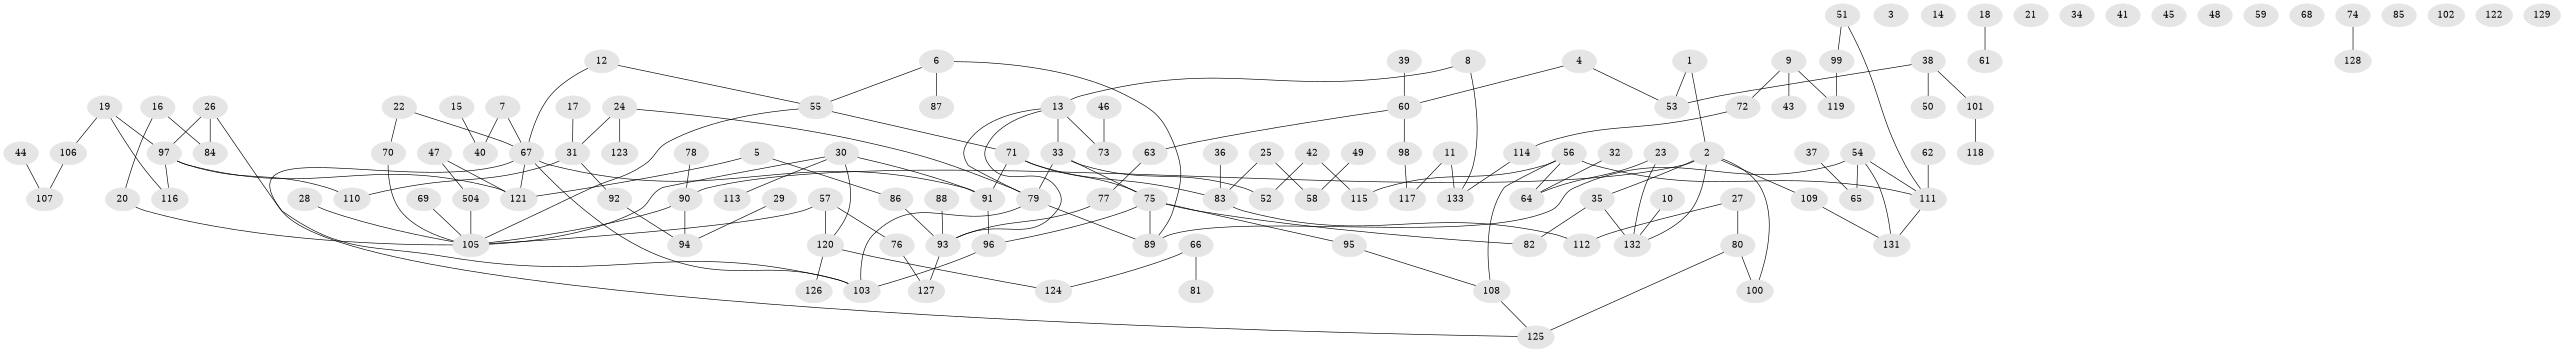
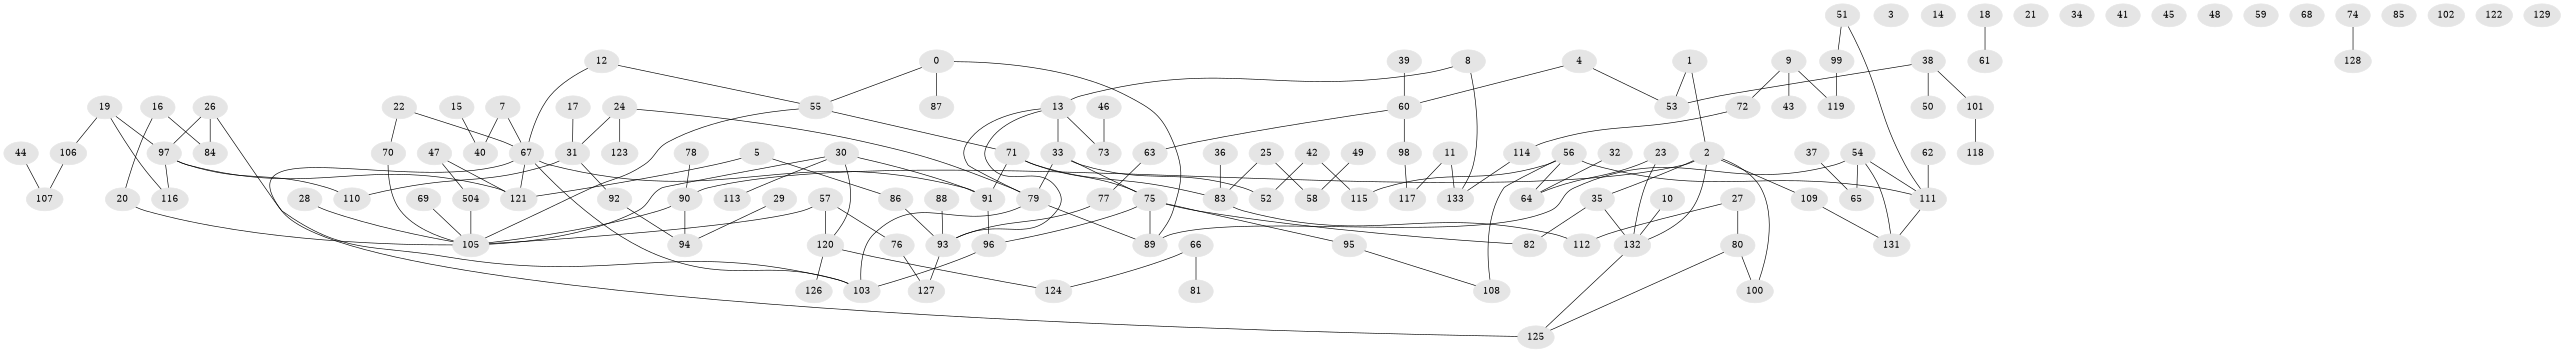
  graph {
    node [color=gray90 style=filled]
    1
    2
    53
    35
    90
    100
    109
    132
    82
    105
    94
    131
    3
    4
    60
    63
    98
    5
    86
    121
    93
-   6
+   6 [label=0]
    55
    87
    89
    71
    7
    40
    67
    103
    91
    125
    8
    13
    133
    33
    73
    79
    9
    43
    72
    119
    114
    10
    11
    117
    12
    52
    75
    127
    14
    15
    16
    20
    84
    17
    31
    92
    110
    18
    61
    19
    97
    106
    116
    107
    21
    22
    70
    23
    64
    24
    123
    25
    58
    83
    112
    26
    27
    80
    28
    29
    30
    113
    120
    96
    124
    126
    32
    95
    34
    36
    37
    65
    38
    50
    101
    118
    39
    41
    42
    115
    44
    45
    46
    47
    n107 [label=504]
    48
    49
    51
    99
    111
    54
    56
    108
    57
    76
    59
    77
    62
    66
    81
    68
    69
    74
    128
    78
    85
    88
    102
    122
    129
    1 -- 2
    1 -- 53
    2 -- 35
    2 -- 90
    2 -- 100
    2 -- 109
    2 -- 132
    35 -- 132
    35 -- 82
    90 -- 105
    90 -- 94
    109 -- 131
    4 -- 53
    4 -- 60
    60 -- 63
    60 -- 98
    63 -- 77
    98 -- 117
    5 -- 86
    5 -- 121
    86 -- 93
    93 -- 127
    6 -- 55
    6 -- 87
    6 -- 89
    55 -- 105
    55 -- 71
    71 -- 91
    71 -- 75
    71 -- 83
    7 -- 40
    7 -- 67
    67 -- 121
    67 -- 103
    67 -- 91
    67 -- 125
    91 -- 96
    8 -- 13
    8 -- 133
    13 -- 93
    13 -- 33
    13 -- 73
    13 -- 79
    33 -- 79
    33 -- 52
    33 -- 75
    79 -- 89
    79 -- 103
    9 -- 43
    9 -- 72
    9 -- 119
    72 -- 114
    114 -- 133
    10 -- 132
    11 -- 133
    11 -- 117
    12 -- 55
    12 -- 67
    75 -- 82
    75 -- 89
    75 -- 96
    75 -- 95
    15 -- 40
    16 -- 20
    16 -- 84
    20 -- 105
    17 -- 31
    31 -- 92
    31 -- 110
    92 -- 94
    18 -- 61
    19 -- 97
    19 -- 106
    19 -- 116
    97 -- 121
    97 -- 110
    97 -- 116
    106 -- 107
    22 -- 67
    22 -- 70
    70 -- 105
    23 -- 132
    23 -- 64
    24 -- 79
    24 -- 31
    24 -- 123
    25 -- 58
    25 -- 83
    83 -- 112
    26 -- 103
    26 -- 84
    26 -- 97
    27 -- 112
    27 -- 80
    80 -- 100
    80 -- 125
    28 -- 105
    29 -- 94
    30 -- 105
    30 -- 91
    30 -- 113
    30 -- 120
    120 -- 124
    120 -- 126
    96 -- 103
    32 -- 64
    95 -- 108
    36 -- 83
    37 -- 65
    38 -- 53
    38 -- 50
    38 -- 101
    101 -- 118
    39 -- 60
    42 -- 52
    42 -- 115
    44 -- 107
    46 -- 73
    47 -- 121
    47 -- n107
    n107 -- 105
    49 -- 58
    51 -- 99
    51 -- 111
    99 -- 119
    111 -- 131
    54 -- 131
    54 -- 89
    54 -- 65
    54 -- 111
    56 -- 64
    56 -- 115
    56 -- 111
    56 -- 108
-   108 -- 125
+   132 -- 125
    57 -- 105
    57 -- 120
    57 -- 76
    76 -- 127
    77 -- 93
    62 -- 111
    66 -- 124
    66 -- 81
    69 -- 105
    74 -- 128
    78 -- 90
    88 -- 93
  }
